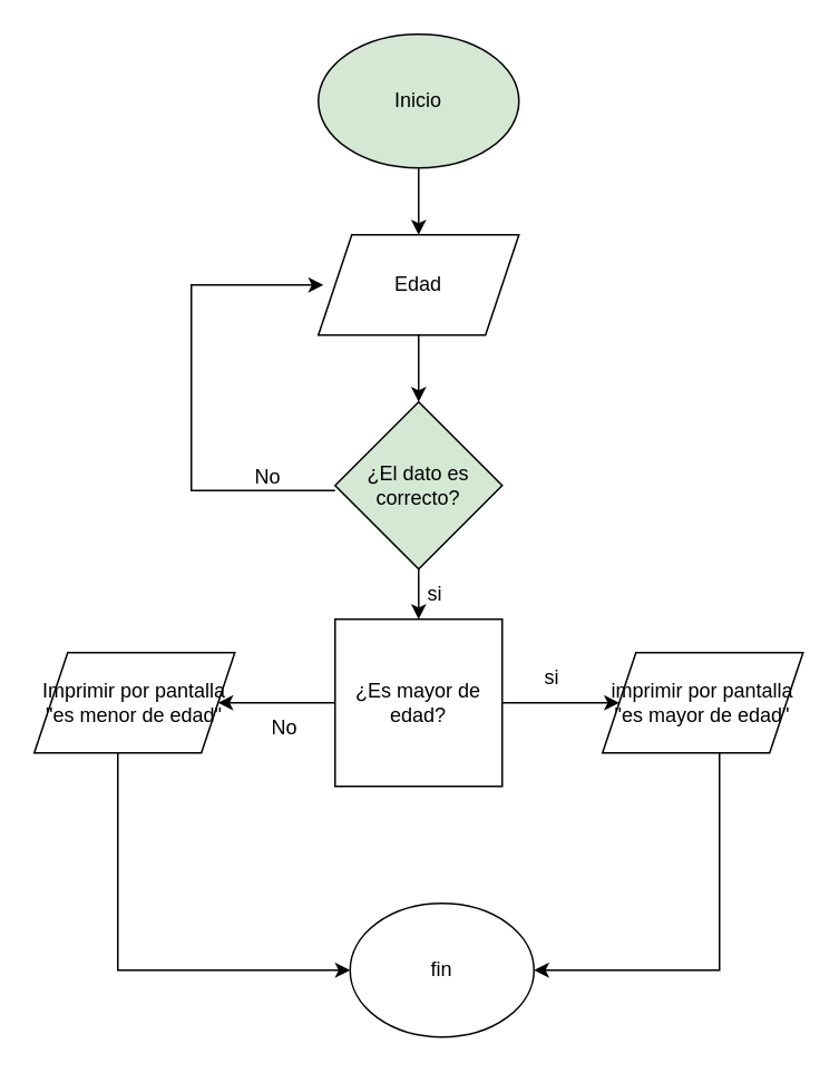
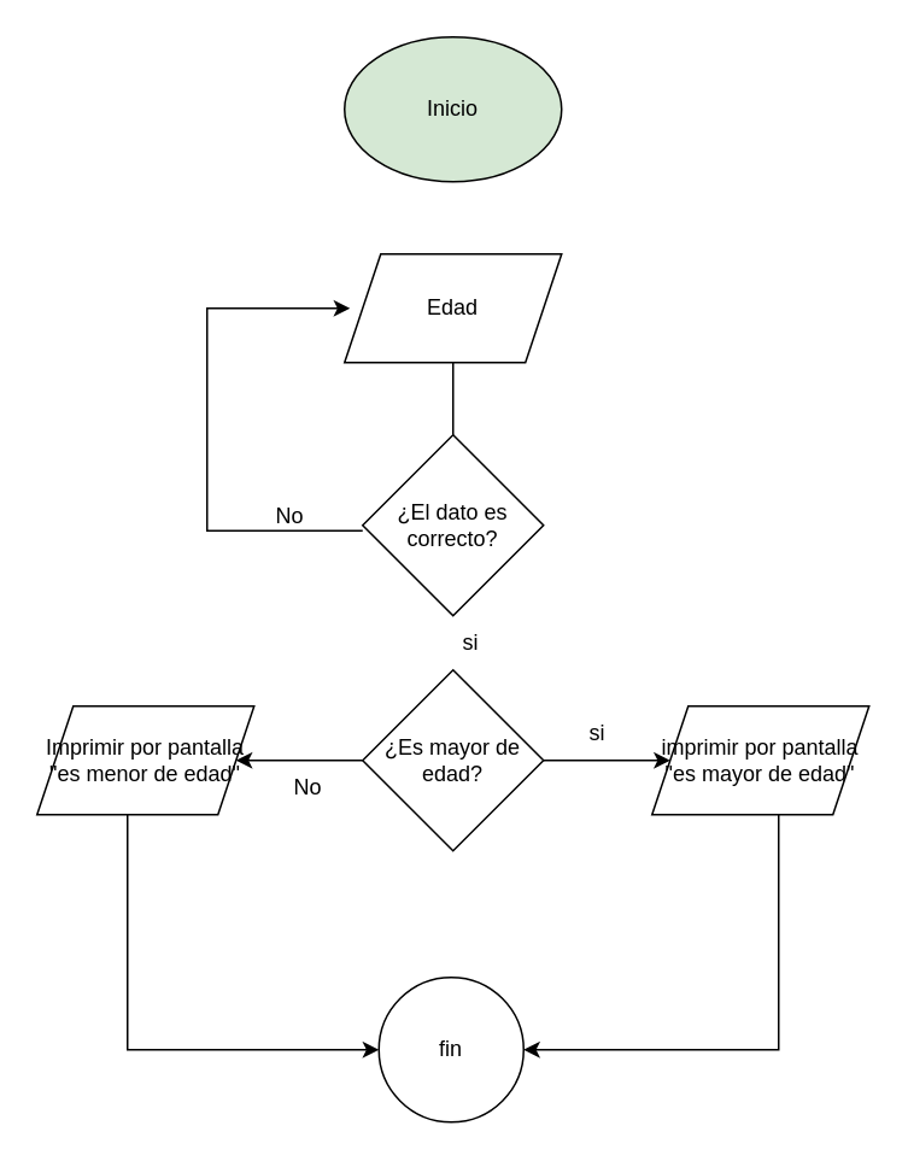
  <mxCell id="0" />
  <mxCell id="1" parent="0" />
- <mxCell id="2" value="" style="edgeStyle=orthogonalEdgeStyle;rounded=0;orthogonalLoop=1;jettySize=auto;html=1;" edge="1" parent="1" source="3" target="5"><mxGeometry relative="1" as="geometry" /></mxCell>
  <mxCell id="3" value="Inicio" style="ellipse;whiteSpace=wrap;html=1;fillColor=#d5e8d4;" vertex="1" parent="1"><mxGeometry x="190" y="20" width="120" height="80" as="geometry" /></mxCell>
- <mxCell id="4" value="" style="edgeStyle=orthogonalEdgeStyle;rounded=0;orthogonalLoop=1;jettySize=auto;html=1;" edge="1" parent="1" source="5" target="8"><mxGeometry relative="1" as="geometry" /></mxCell>
+ <mxCell id="4" value="" style="edgeStyle=orthogonalEdgeStyle;rounded=0;orthogonalLoop=1;jettySize=auto;html=1;endArrow=none;" edge="1" parent="1" source="5" target="8"><mxGeometry relative="1" as="geometry" /></mxCell>
  <mxCell id="5" value="Edad" style="shape=parallelogram;perimeter=parallelogramPerimeter;whiteSpace=wrap;html=1;fixedSize=1;" vertex="1" parent="1"><mxGeometry x="190" y="140" width="120" height="60" as="geometry" /></mxCell>
  <mxCell id="6" style="edgeStyle=orthogonalEdgeStyle;rounded=0;orthogonalLoop=1;jettySize=auto;html=1;exitX=0.07;exitY=0.53;exitDx=0;exitDy=0;exitPerimeter=0;" edge="1" parent="1"><mxGeometry relative="1" as="geometry"><mxPoint x="193" y="170" as="targetPoint" /><mxPoint x="200" y="293" as="sourcePoint" /><Array as="points"><mxPoint x="114" y="293" /><mxPoint x="114" y="170" /></Array></mxGeometry></mxCell>
- <mxCell id="7" value="" style="edgeStyle=orthogonalEdgeStyle;rounded=0;orthogonalLoop=1;jettySize=auto;html=1;" edge="1" parent="1" source="8" target="11"><mxGeometry relative="1" as="geometry" /></mxCell>
- <mxCell id="8" value="¿El dato es correcto?" style="rhombus;whiteSpace=wrap;html=1;fillColor=#d5e8d4;" vertex="1" parent="1"><mxGeometry x="200" y="240" width="100" height="100" as="geometry" /></mxCell>
+ <mxCell id="8" value="¿El dato es correcto?" style="rhombus;whiteSpace=wrap;html=1;" vertex="1" parent="1"><mxGeometry x="200" y="240" width="100" height="100" as="geometry" /></mxCell>
  <mxCell id="9" value="" style="edgeStyle=orthogonalEdgeStyle;rounded=0;orthogonalLoop=1;jettySize=auto;html=1;" edge="1" parent="1" source="11"><mxGeometry relative="1" as="geometry"><mxPoint x="370" y="420" as="targetPoint" /></mxGeometry></mxCell>
  <mxCell id="10" value="" style="edgeStyle=orthogonalEdgeStyle;rounded=0;orthogonalLoop=1;jettySize=auto;html=1;" edge="1" parent="1" source="11"><mxGeometry relative="1" as="geometry"><mxPoint x="130" y="420" as="targetPoint" /></mxGeometry></mxCell>
- <mxCell id="11" value="¿Es mayor de edad?" style="whiteSpace=wrap;html=1;rounded=0;" vertex="1" parent="1"><mxGeometry x="200" y="370" width="100" height="100" as="geometry" /></mxCell>
+ <mxCell id="11" value="¿Es mayor de edad?" style="rhombus;whiteSpace=wrap;html=1;" vertex="1" parent="1"><mxGeometry x="200" y="370" width="100" height="100" as="geometry" /></mxCell>
  <mxCell id="12" value="" style="edgeStyle=orthogonalEdgeStyle;rounded=0;orthogonalLoop=1;jettySize=auto;html=1;" edge="1" parent="1" target="13"><mxGeometry relative="1" as="geometry"><mxPoint x="430" y="450" as="sourcePoint" /><Array as="points"><mxPoint x="430" y="580" /></Array></mxGeometry></mxCell>
- <mxCell id="13" value="fin" style="ellipse;whiteSpace=wrap;html=1;" vertex="1" parent="1"><mxGeometry x="209" y="540" width="110" height="80" as="geometry" /></mxCell>
+ <mxCell id="13" value="fin" style="ellipse;whiteSpace=wrap;html=1;" vertex="1" parent="1"><mxGeometry x="209" y="540" width="80" height="80" as="geometry" /></mxCell>
  <mxCell id="14" value="" style="endArrow=classic;html=1;rounded=0;exitX=0.5;exitY=1;exitDx=0;exitDy=0;entryX=0;entryY=0.5;entryDx=0;entryDy=0;" edge="1" parent="1" target="13"><mxGeometry width="50" height="50" relative="1" as="geometry"><mxPoint x="70" y="450" as="sourcePoint" /><mxPoint x="290" y="320" as="targetPoint" /><Array as="points"><mxPoint x="70" y="580" /></Array></mxGeometry></mxCell>
  <mxCell id="15" value="si" style="text;html=1;align=center;verticalAlign=middle;whiteSpace=wrap;rounded=0;" vertex="1" parent="1"><mxGeometry x="300" y="390" width="60" height="30" as="geometry" /></mxCell>
  <mxCell id="16" value="si" style="text;html=1;align=center;verticalAlign=middle;whiteSpace=wrap;rounded=0;" vertex="1" parent="1"><mxGeometry x="230" y="340" width="60" height="30" as="geometry" /></mxCell>
  <mxCell id="17" value="No" style="text;html=1;align=center;verticalAlign=middle;whiteSpace=wrap;rounded=0;" vertex="1" parent="1"><mxGeometry x="140" y="420" width="60" height="30" as="geometry" /></mxCell>
  <mxCell id="18" value="No" style="text;html=1;align=center;verticalAlign=middle;whiteSpace=wrap;rounded=0;" vertex="1" parent="1"><mxGeometry x="130" y="270" width="60" height="30" as="geometry" /></mxCell>
  <mxCell id="19" value="imprimir por pantalla &quot;es mayor de edad&quot;" style="shape=parallelogram;perimeter=parallelogramPerimeter;whiteSpace=wrap;html=1;fixedSize=1;" vertex="1" parent="1"><mxGeometry x="360" y="390" width="120" height="60" as="geometry" /></mxCell>
  <mxCell id="20" value="Imprimir por pantalla &quot;es menor de edad&quot;" style="shape=parallelogram;perimeter=parallelogramPerimeter;whiteSpace=wrap;html=1;fixedSize=1;" vertex="1" parent="1"><mxGeometry x="20" y="390" width="120" height="60" as="geometry" /></mxCell>
